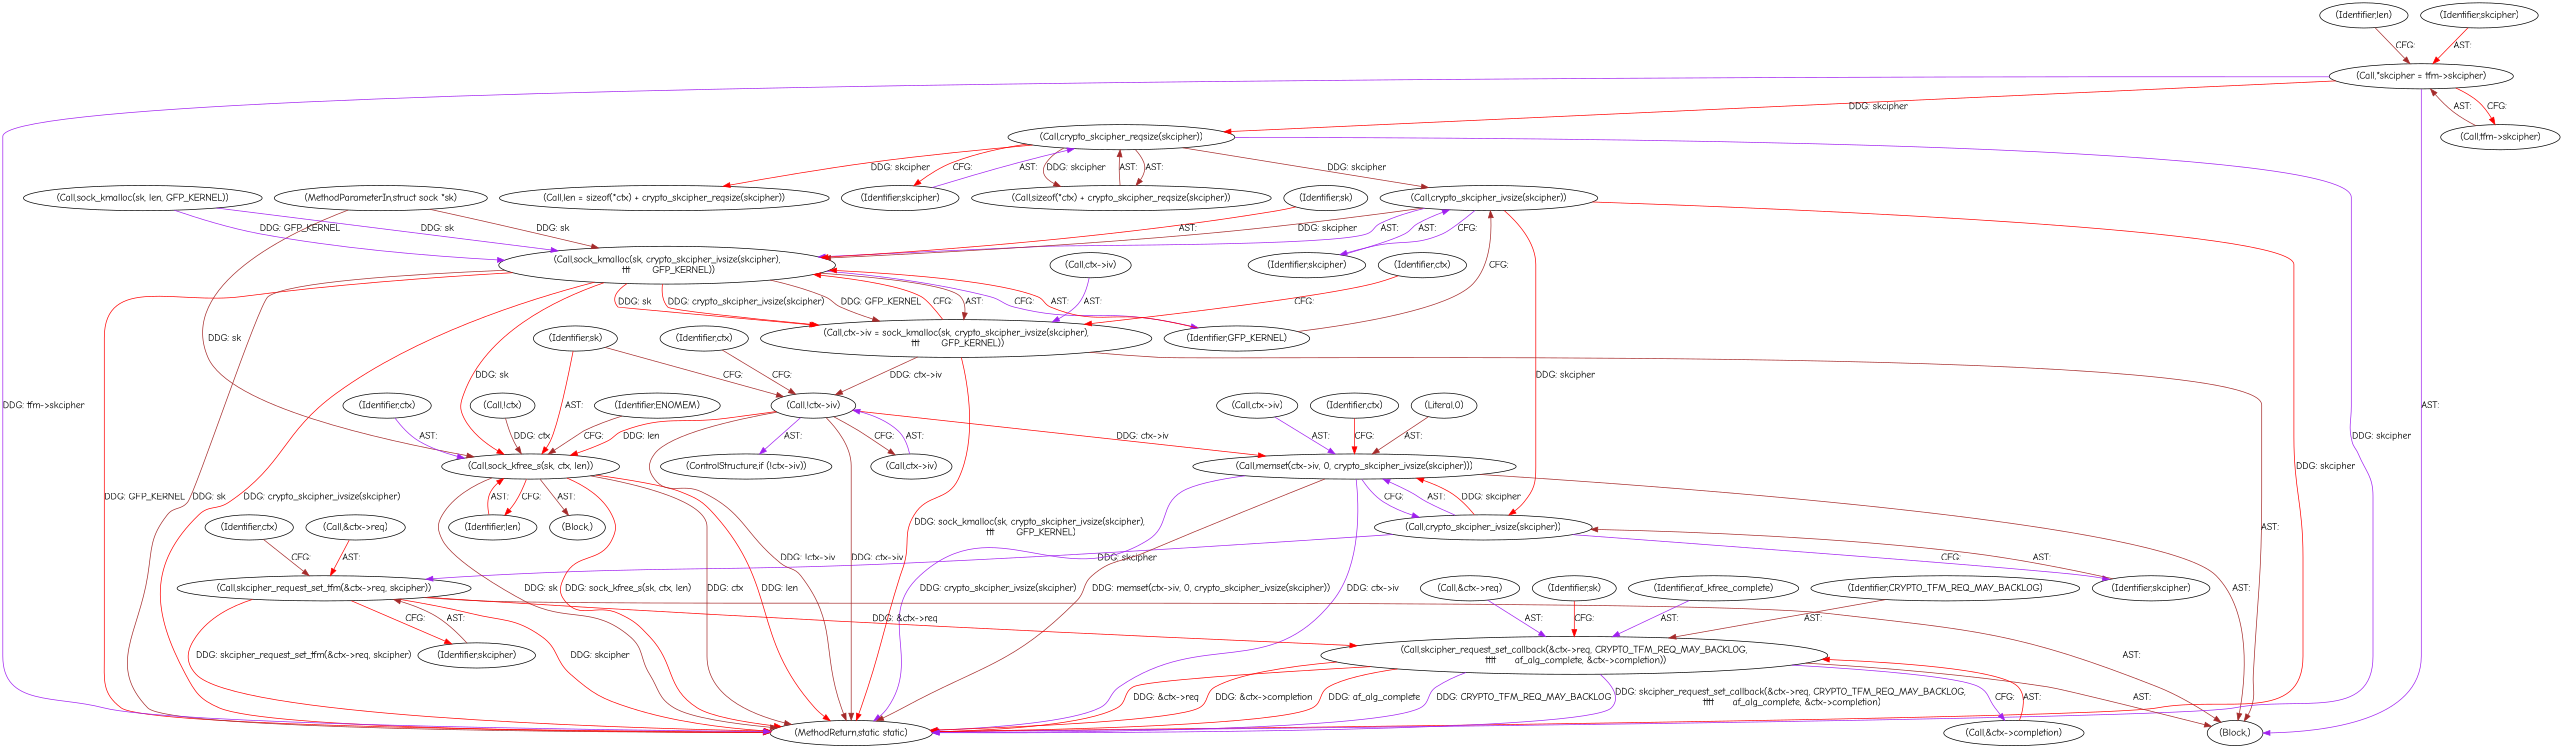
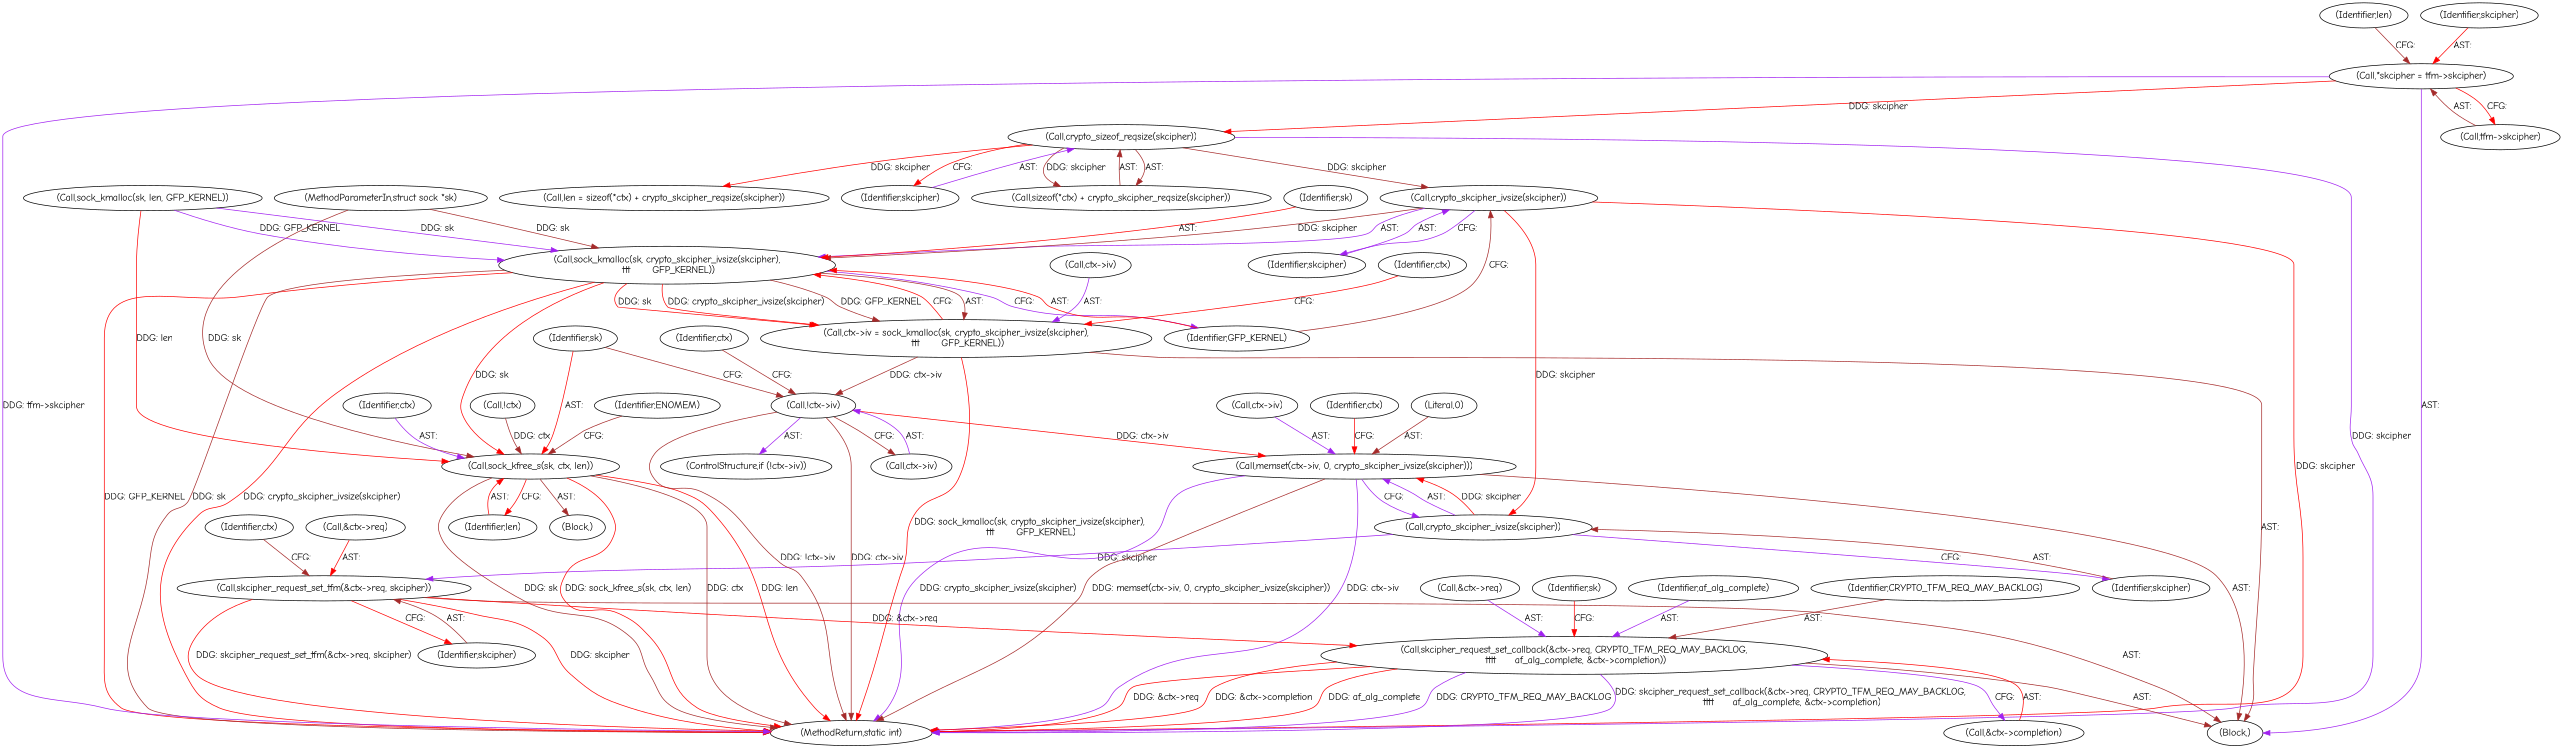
  digraph {
    fontname="Comic Neue"
    node [fontname="Comic Neue"]
    edge [color=red fontname="Comic Neue"]
    n1 [label="(Call,crypto_skcipher_ivsize(skcipher))"]
    n2 [label="(Call,sock_kmalloc(sk, crypto_skcipher_ivsize(skcipher),\n \t\t\t       GFP_KERNEL))"]
    n3 [label="(Call,crypto_skcipher_ivsize(skcipher))"]
    n4 [label="(Identifier,skcipher)"]
-   n5 [label="(MethodReturn,static static)"]
+   n5 [label="(MethodReturn,static int)"]
    n6 [label="(Call,ctx->iv = sock_kmalloc(sk, crypto_skcipher_ivsize(skcipher),\n \t\t\t       GFP_KERNEL))"]
    n7 [label="(Call,sock_kfree_s(sk, ctx, len))"]
    n8 [label="(Identifier,GFP_KERNEL)"]
    n9 [label="(Call,memset(ctx->iv, 0, crypto_skcipher_ivsize(skcipher)))"]
    n10 [label="(Call,skcipher_request_set_tfm(&ctx->req, skcipher))"]
    n11 [label="(Identifier,skcipher)"]
-   n12 [label="(Call,crypto_skcipher_reqsize(skcipher))"]
+   n12 [label="(Call,crypto_sizeof_reqsize(skcipher))"]
    n13 [label="(Call,len = sizeof(*ctx) + crypto_skcipher_reqsize(skcipher))"]
    n14 [label="(Identifier,skcipher)"]
    n15 [label="(Call,sizeof(*ctx) + crypto_skcipher_reqsize(skcipher))"]
    n16 [label="(Call,*skcipher = tfm->skcipher)"]
    n17 [label="(Block,)"]
    n18 [label="(Call,tfm->skcipher)"]
    n19 [label="(Call,!ctx->iv)"]
    n20 [label="(Identifier,len)"]
    n21 [label="(Block,)"]
    n22 [label="(Call,ctx->iv)"]
    n23 [label="(ControlStructure,if (!ctx->iv))"]
    n24 [label="(Call,skcipher_request_set_callback(&ctx->req, CRYPTO_TFM_REQ_MAY_BACKLOG,\n \t\t\t\t      af_alg_complete, &ctx->completion))"]
    n25 [label="(Identifier,skcipher)"]
    n26 [label="(Call,&ctx->completion)"]
    n27 [label="(Call,ctx->iv)"]
    n28 [label="(MethodParameterIn,struct sock *sk)"]
    n29 [label="(Identifier,sk)"]
    n30 [label="(Identifier,len)"]
    n31 [label="(Identifier,ctx)"]
    n32 [label="(Literal,0)"]
    n33 [label="(Call,!ctx)"]
    n34 [label="(Call,&ctx->req)"]
    n35 [label="(Identifier,sk)"]
    n36 [label="(Call,sock_kmalloc(sk, len, GFP_KERNEL))"]
    n37 [label="(Identifier,ctx)"]
    n38 [label="(Identifier,ENOMEM)"]
    n39 [label="(Identifier,ctx)"]
    n40 [label="(Identifier,skcipher)"]
    n41 [label="(Identifier,ctx)"]
    n42 [label="(Call,&ctx->req)"]
    n43 [label="(Identifier,sk)"]
    n44 [label="(Call,ctx->iv)"]
-   n45 [label="(Identifier,af_kfree_complete)"]
+   n45 [label="(Identifier,af_alg_complete)"]
    n46 [label="(Identifier,CRYPTO_TFM_REQ_MAY_BACKLOG)"]
    n47 [label="(Identifier,ctx)"]
    n1 -> n2 [color=purple label="AST: "]
    n1 -> n2 [color=brown label="DDG: skcipher"]
    n1 -> n3 [label="DDG: skcipher"]
    n1 -> n4 [color=purple label="CFG: "]
    n1 -> n5 [label="DDG: skcipher"]
    n2 -> n5 [label="DDG: GFP_KERNEL"]
    n2 -> n5 [color=brown label="DDG: sk"]
    n2 -> n5 [label="DDG: crypto_skcipher_ivsize(skcipher)"]
    n2 -> n6 [color=brown label="AST: "]
    n2 -> n6 [label="DDG: sk"]
    n2 -> n6 [label="DDG: crypto_skcipher_ivsize(skcipher)"]
    n2 -> n6 [color=brown label="DDG: GFP_KERNEL"]
    n2 -> n7 [label="DDG: sk"]
    n2 -> n8 [color=purple label="CFG: "]
    n3 -> n9 [color=purple label="AST: "]
    n3 -> n9 [label="DDG: skcipher"]
    n3 -> n10 [color=purple label="DDG: skcipher"]
    n3 -> n11 [color=purple label="CFG: "]
    n4 -> n1 [color=purple label="AST: "]
    n6 -> n2 [label="CFG: "]
    n6 -> n5 [label="DDG: sock_kmalloc(sk, crypto_skcipher_ivsize(skcipher),\n \t\t\t       GFP_KERNEL)"]
    n6 -> n17 [color=brown label="AST: "]
    n6 -> n19 [color=brown label="DDG: ctx->iv"]
    n7 -> n5 [label="DDG: sock_kfree_s(sk, ctx, len)"]
    n7 -> n5 [color=brown label="DDG: ctx"]
    n7 -> n5 [label="DDG: len"]
    n7 -> n5 [color=brown label="DDG: sk"]
    n7 -> n20 [label="CFG: "]
    n7 -> n21 [color=brown label="AST: "]
    n8 -> n1 [color=brown label="CFG: "]
    n8 -> n2 [label="AST: "]
    n9 -> n3 [color=purple label="CFG: "]
    n9 -> n5 [color=purple label="DDG: ctx->iv"]
    n9 -> n5 [color=purple label="DDG: crypto_skcipher_ivsize(skcipher)"]
    n9 -> n5 [color=brown label="DDG: memset(ctx->iv, 0, crypto_skcipher_ivsize(skcipher))"]
    n9 -> n17 [color=brown label="AST: "]
    n10 -> n5 [label="DDG: skcipher"]
    n10 -> n5 [label="DDG: skcipher_request_set_tfm(&ctx->req, skcipher)"]
    n10 -> n17 [color=brown label="AST: "]
    n10 -> n24 [label="DDG: &ctx->req"]
    n10 -> n25 [label="CFG: "]
    n11 -> n3 [color=brown label="AST: "]
    n12 -> n1 [color=brown label="DDG: skcipher"]
    n12 -> n5 [color=purple label="DDG: skcipher"]
    n12 -> n13 [label="DDG: skcipher"]
    n12 -> n14 [label="CFG: "]
    n12 -> n15 [color=brown label="AST: "]
    n12 -> n15 [color=brown label="DDG: skcipher"]
    n14 -> n12 [color=purple label="AST: "]
    n15 -> n12 [color=brown label="AST: "]
    n16 -> n5 [color=purple label="DDG: tfm->skcipher"]
    n16 -> n12 [label="DDG: skcipher"]
    n16 -> n17 [color=purple label="AST: "]
    n16 -> n18 [label="CFG: "]
    n18 -> n16 [color=brown label="AST: "]
    n19 -> n5 [color=brown label="DDG: !ctx->iv"]
    n19 -> n5 [color=brown label="DDG: ctx->iv"]
    n19 -> n9 [label="DDG: ctx->iv"]
    n19 -> n22 [color=brown label="CFG: "]
    n19 -> n23 [color=purple label="AST: "]
    n20 -> n7 [label="AST: "]
    n22 -> n19 [color=purple label="AST: "]
    n24 -> n5 [label="DDG: &ctx->req"]
    n24 -> n5 [label="DDG: &ctx->completion"]
    n24 -> n5 [label="DDG: af_alg_complete"]
    n24 -> n5 [color=purple label="DDG: CRYPTO_TFM_REQ_MAY_BACKLOG"]
    n24 -> n5 [color=purple label="DDG: skcipher_request_set_callback(&ctx->req, CRYPTO_TFM_REQ_MAY_BACKLOG,\n \t\t\t\t      af_alg_complete, &ctx->completion)"]
    n24 -> n17 [color=brown label="AST: "]
    n24 -> n26 [color=purple label="CFG: "]
    n25 -> n10 [color=brown label="AST: "]
    n26 -> n24 [label="AST: "]
    n27 -> n6 [color=purple label="AST: "]
    n28 -> n2 [color=brown label="DDG: sk"]
    n28 -> n7 [color=brown label="DDG: sk"]
    n29 -> n7 [label="AST: "]
    n29 -> n19 [color=brown label="CFG: "]
    n30 -> n16 [color=brown label="CFG: "]
    n31 -> n10 [color=brown label="CFG: "]
    n32 -> n9 [color=brown label="AST: "]
    n33 -> n7 [color=brown label="DDG: ctx"]
    n34 -> n24 [color=purple label="AST: "]
    n35 -> n24 [label="CFG: "]
    n36 -> n2 [color=purple label="DDG: sk"]
    n36 -> n2 [color=purple label="DDG: GFP_KERNEL"]
-   n19 -> n7 [label="DDG: len"]
+   n36 -> n7 [label="DDG: len"]
    n37 -> n6 [label="CFG: "]
    n38 -> n7 [color=brown label="CFG: "]
    n39 -> n7 [color=purple label="AST: "]
    n40 -> n16 [label="AST: "]
    n41 -> n19 [color=brown label="CFG: "]
    n42 -> n10 [label="AST: "]
    n43 -> n2 [label="AST: "]
    n44 -> n9 [color=purple label="AST: "]
    n45 -> n24 [color=purple label="AST: "]
    n46 -> n24 [color=brown label="AST: "]
    n47 -> n9 [label="CFG: "]
  }
